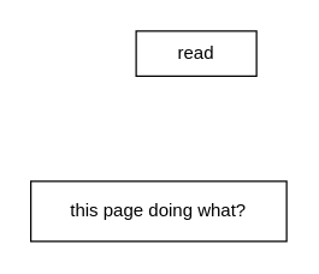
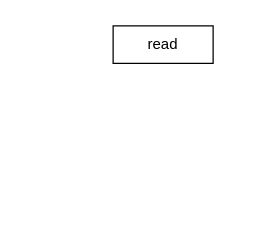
  <mxCell id="0" />
  <mxCell id="1" parent="0" />
  <mxCell id="2" value="read" style="rounded=0;whiteSpace=wrap;html=1;" vertex="1" parent="1"><mxGeometry x="90" y="20" width="80" height="30" as="geometry" /></mxCell>
- <mxCell id="3" value="this page doing what?" style="rounded=0;whiteSpace=wrap;html=1;" vertex="1" parent="1"><mxGeometry x="20" y="120" width="170" height="40" as="geometry" /></mxCell>
